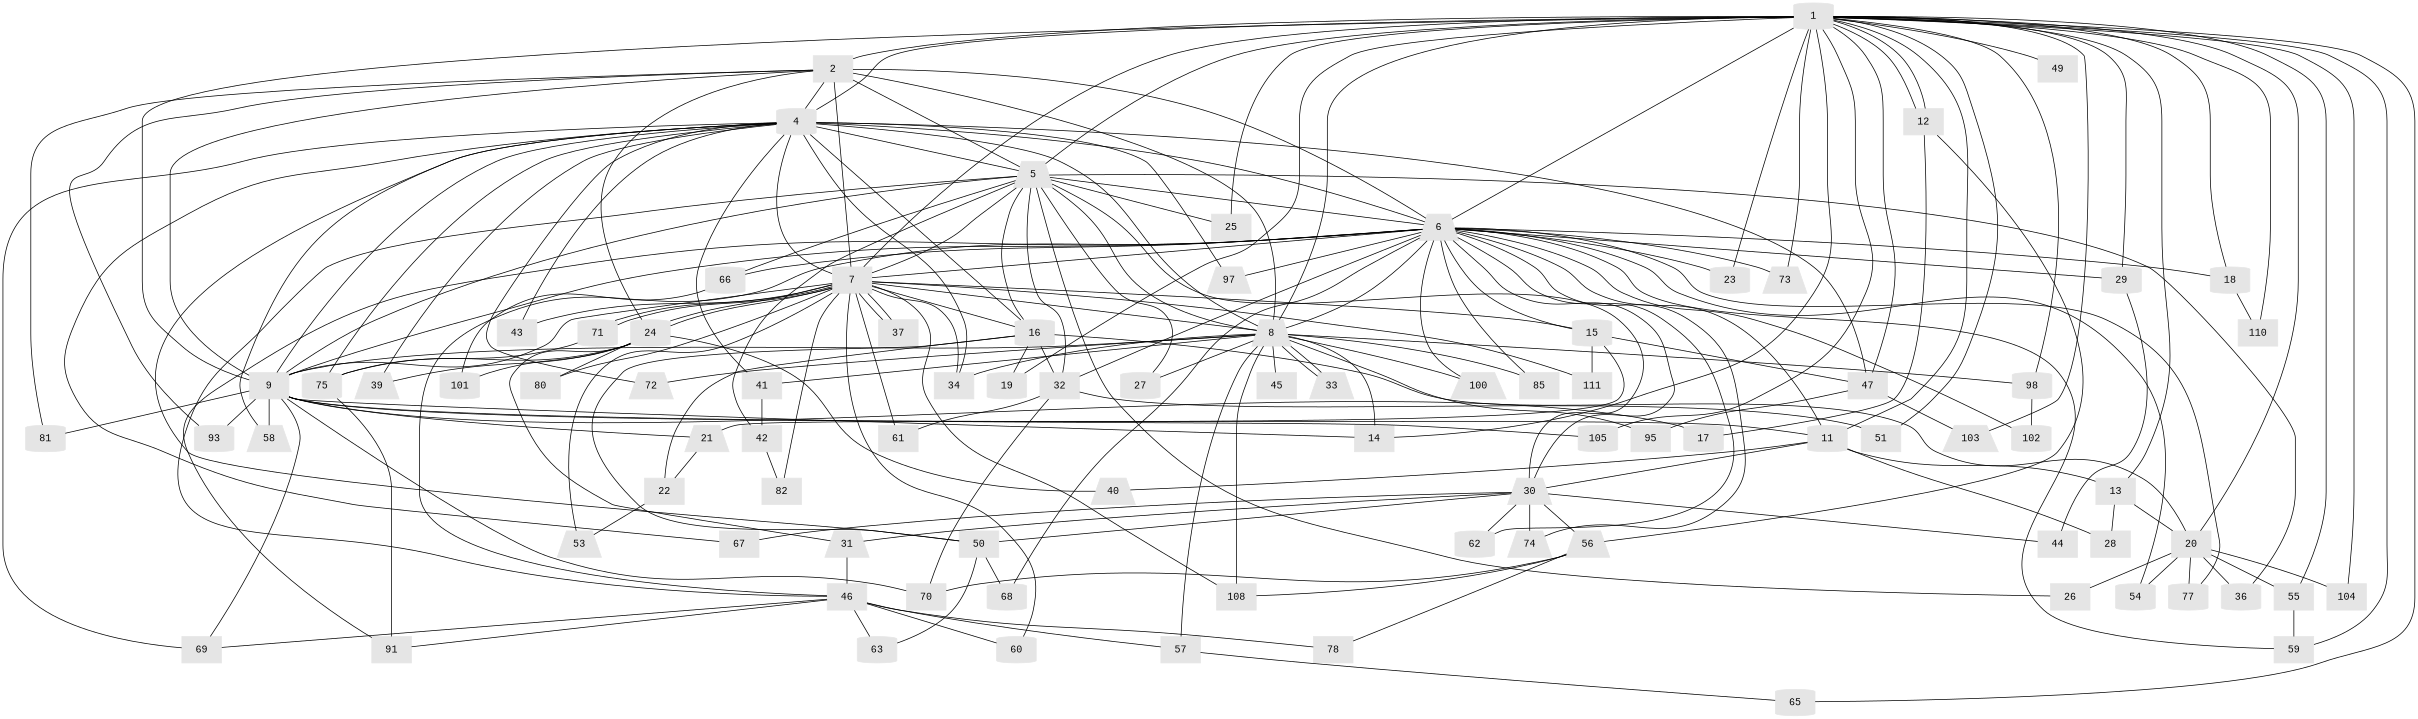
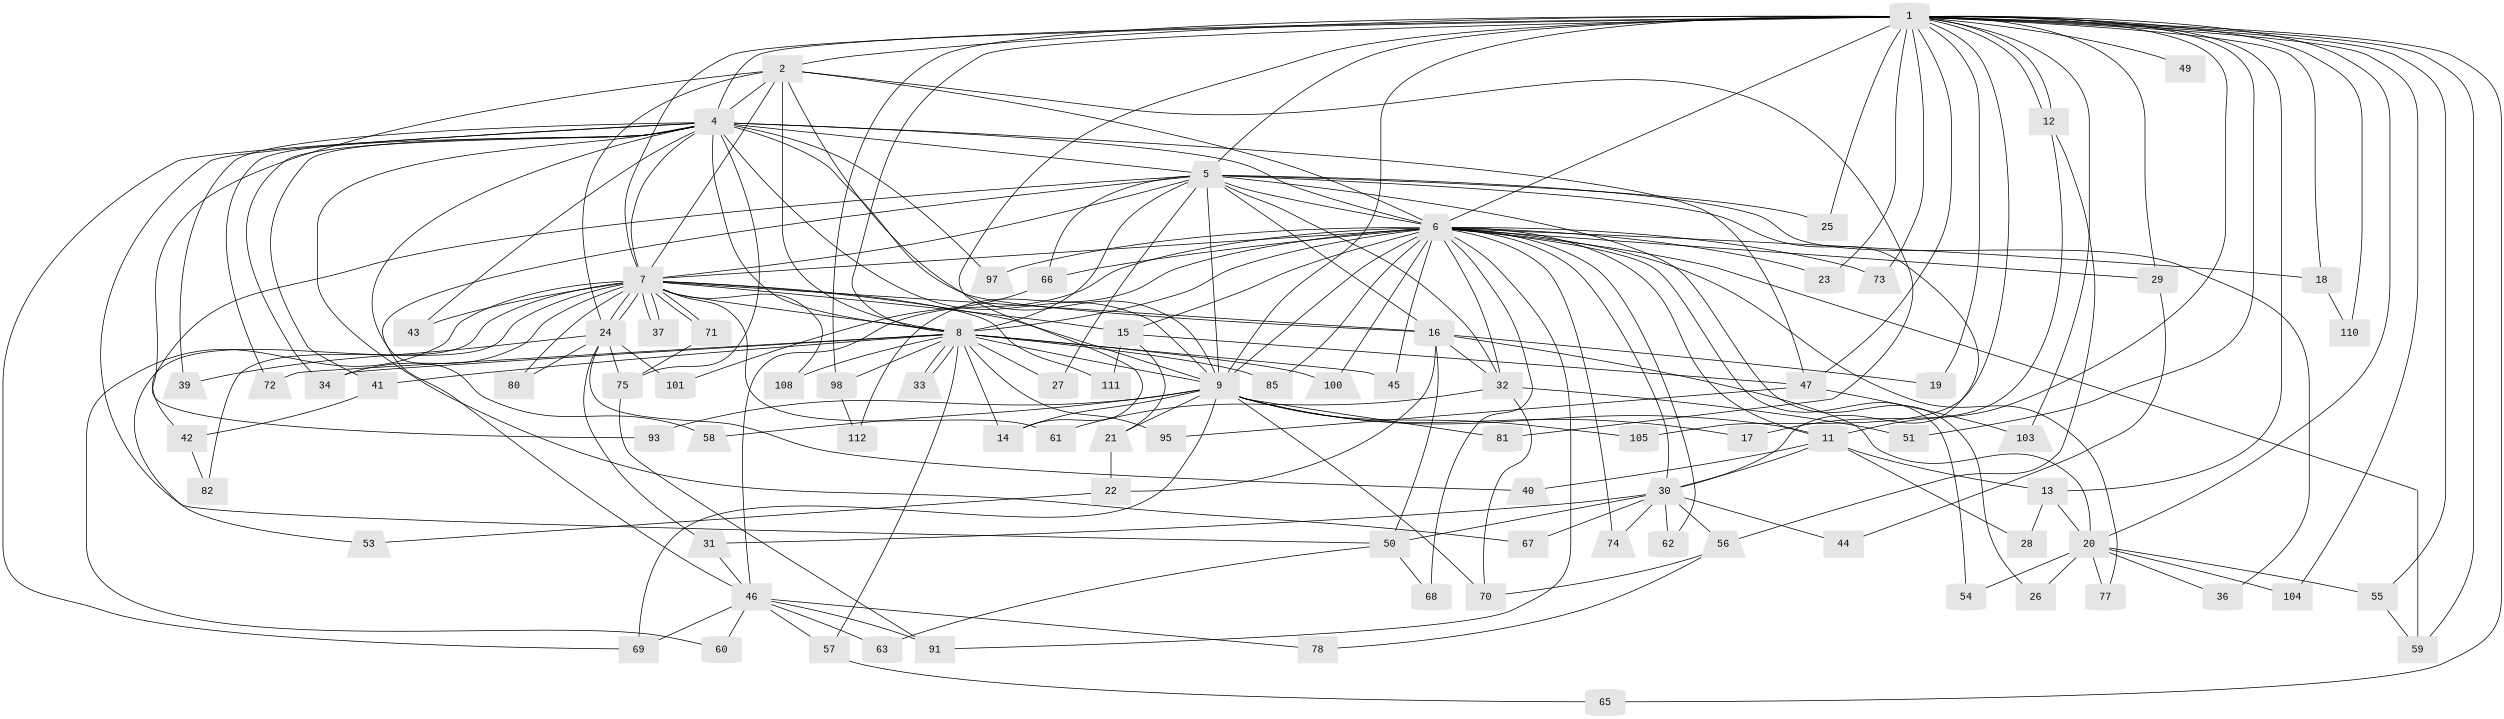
  graph {
    fontname="Liberation Mono"
    node [color=gray90 fontname="Liberation Mono" shape=box style=filled]
    edge [fontname="Liberation Mono"]
    1 [shape=cylinder super="+3"]
    2 [super="+86"]
    4 [shape=cylinder super="+35"]
    5 [shape=trapezium super="+10"]
    6 [shape=trapezium super="+64"]
    7 [super="+99"]
    8 [shape=trapezium super="+38"]
    9 [super="+83"]
    11 [shape=cylinder super="+84"]
    12
    13
    14 [super="+96"]
    18 [shape=cylinder]
    19 [shape=cylinder]
    20 [super="+48"]
    23 [shape=cylinder]
    25
    29 [shape=cylinder]
    47
    49
    51
    55 [super="+88"]
    59
    65 [shape=cylinder]
    73 [shape=trapezium]
    98 [shape=cylinder]
    103 [shape=trapezium]
    104
    105 [shape=cylinder]
    110
    24 [shape=cylinder super="+106"]
    81 [shape=cylinder]
    93 [shape=cylinder]
    16 [shape=cylinder super="+90"]
    34 [super="+107"]
    39 [shape=trapezium]
    41
    43
    50 [super="+80"]
    58 [shape=trapezium]
    67
    69 [super="+94"]
    72 [shape=trapezium]
    75 [shape=cylinder super="+76"]
    97 [shape=trapezium]
    26
    27 [shape=cylinder]
    30 [shape=trapezium super="+92"]
    32
    36 [shape=cylinder]
    42
    46 [super="+79"]
    66 [shape=cylinder]
    15 [shape=cylinder super="+52"]
    45
    54 [shape=cylinder]
    62 [shape=cylinder]
    68 [shape=cylinder]
    74 [shape=trapezium]
    77 [shape=cylinder]
    85
    91 [super="+102"]
    100 [shape=trapezium]
-   112 [shape=cylinder label=102]
+   112 [shape=cylinder]
    37
    53 [shape=trapezium]
    60 [shape=cylinder]
    61
    71 [shape=cylinder]
    82
    n71 [label=80]
    108 [super="+109"]
    111
    33 [shape=trapezium]
    57
    95
    17 [shape=cylinder]
    21 [shape=trapezium]
    70
    28
    40 [shape=trapezium]
    56 [shape=trapezium super="+89"]
    44
    31 [shape=trapezium]
    101 [shape=cylinder]
    22
    63 [shape=cylinder]
    78
    1 -- 2 [weight=2]
    1 -- 4 [weight=2]
    1 -- 5 [weight=4]
    1 -- 6 [weight=2]
    1 -- 7 [weight=2]
    1 -- 8 [weight=2]
    1 -- 9 [weight=2]
    1 -- 11
    1 -- 12
    1 -- 12
    1 -- 13
    1 -- 14
    1 -- 18
    1 -- 19
    1 -- 20
    1 -- 23
    1 -- 25
    1 -- 29
    1 -- 47
    1 -- 49 [weight=2]
    1 -- 51
    1 -- 55
    1 -- 59
    1 -- 65
    1 -- 73
    1 -- 98
    1 -- 103
    1 -- 104
    1 -- 105
    1 -- 110
    2 -- 4
-   2 -- 5 [weight=2]
    2 -- 6
    2 -- 7
    2 -- 8 [weight=2]
    2 -- 9
    2 -- 24
    2 -- 81
    2 -- 93
    4 -- 5 [weight=2]
    4 -- 6 [weight=2]
    4 -- 7
    4 -- 8
    4 -- 9
    4 -- 47
    4 -- 16
    4 -- 34
    4 -- 39
    4 -- 41
    4 -- 43
    4 -- 50
    4 -- 58
    4 -- 67
    4 -- 69
    4 -- 72
    4 -- 75
    4 -- 97
    5 -- 6 [weight=2]
    5 -- 7 [weight=2]
    5 -- 8 [weight=2]
    5 -- 9 [weight=2]
    5 -- 25
    5 -- 16
    5 -- 26
    5 -- 27
    5 -- 30
    5 -- 32
    5 -- 36
    5 -- 42
    5 -- 46
    5 -- 66
    6 -- 7
    6 -- 8
    6 -- 9
    6 -- 11
    6 -- 18
    6 -- 23
    6 -- 29
    6 -- 59
    6 -- 73
    6 -- 97
    6 -- 30
    6 -- 32
    6 -- 46
    6 -- 66
    6 -- 15
+   6 -- 45
    6 -- 54
    6 -- 62
    6 -- 68
    6 -- 74
    6 -- 77
    6 -- 85
    6 -- 91
    6 -- 100
    6 -- 112
    7 -- 8
    7 -- 9
    7 -- 24
    7 -- 24
    7 -- 16
    7 -- 34
    7 -- 43
    7 -- 15
    7 -- 37
    7 -- 37
    7 -- 53
    7 -- 60
    7 -- 61
    7 -- 71
    7 -- 71
    7 -- 82
    7 -- n71
    7 -- 108
    7 -- 111
    8 -- 9
    8 -- 14
    8 -- 98
    8 -- 34
    8 -- 41
    8 -- 72
    8 -- 27
    8 -- 45
    8 -- 85
    8 -- 100
    8 -- 108
    8 -- 33
    8 -- 33
    8 -- 57
    8 -- 95
    9 -- 11
    9 -- 14
    9 -- 105
    9 -- 81
    9 -- 93
    9 -- 58
    9 -- 69
    9 -- 17
    9 -- 21
    9 -- 70
    11 -- 13
    11 -- 30
    11 -- 28
    11 -- 40
    12 -- 17
    12 -- 56
    13 -- 20
    13 -- 28
    18 -- 110
    20 -- 55
    20 -- 104
    20 -- 26
    20 -- 36
    20 -- 54
    20 -- 77
    29 -- 44
    47 -- 103
    47 -- 95
    55 -- 59
    98 -- 112
    24 -- 39
    24 -- 75
    24 -- n71
    24 -- 40
    24 -- 31
    24 -- 101
    16 -- 19
    16 -- 20
    16 -- 50
    16 -- 32
    16 -- 22
    41 -- 42
    50 -- 68
    50 -- 63
    75 -- 91
    30 -- 50
    30 -- 67
    30 -- 62
    30 -- 74
    30 -- 56
    30 -- 44
    30 -- 31
    32 -- 51
    32 -- 61
    32 -- 70
    42 -- 82
    46 -- 69
    46 -- 91
    46 -- 60
    46 -- 57
    46 -- 63
    46 -- 78
    66 -- 101
    15 -- 47
    15 -- 111
    15 -- 21
    71 -- 75
    57 -- 65
    21 -- 22
-   56 -- 108
    56 -- 70
    56 -- 78
    31 -- 46
    22 -- 53
  }
